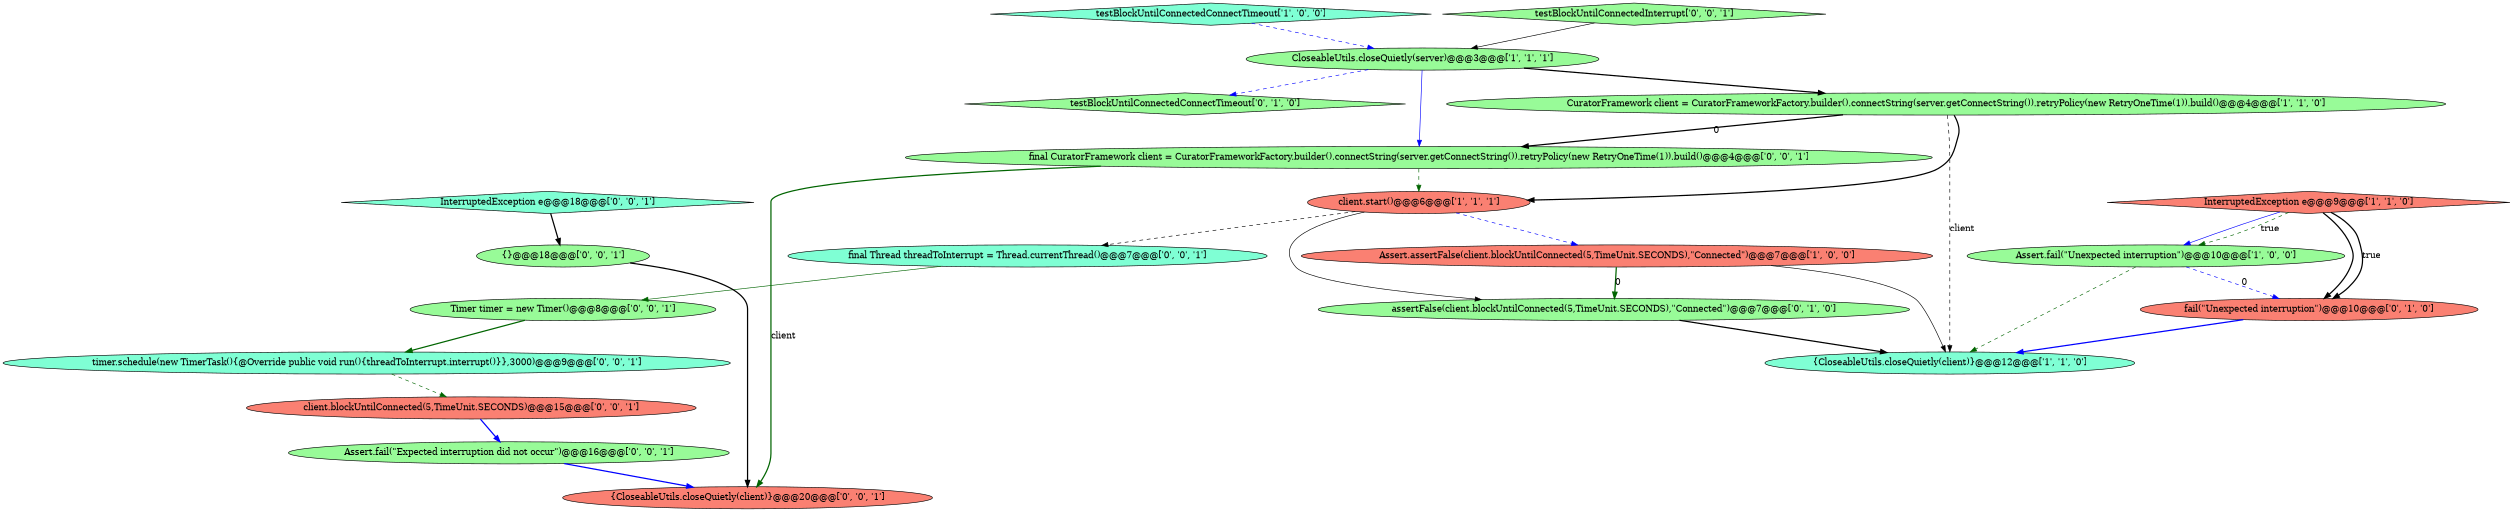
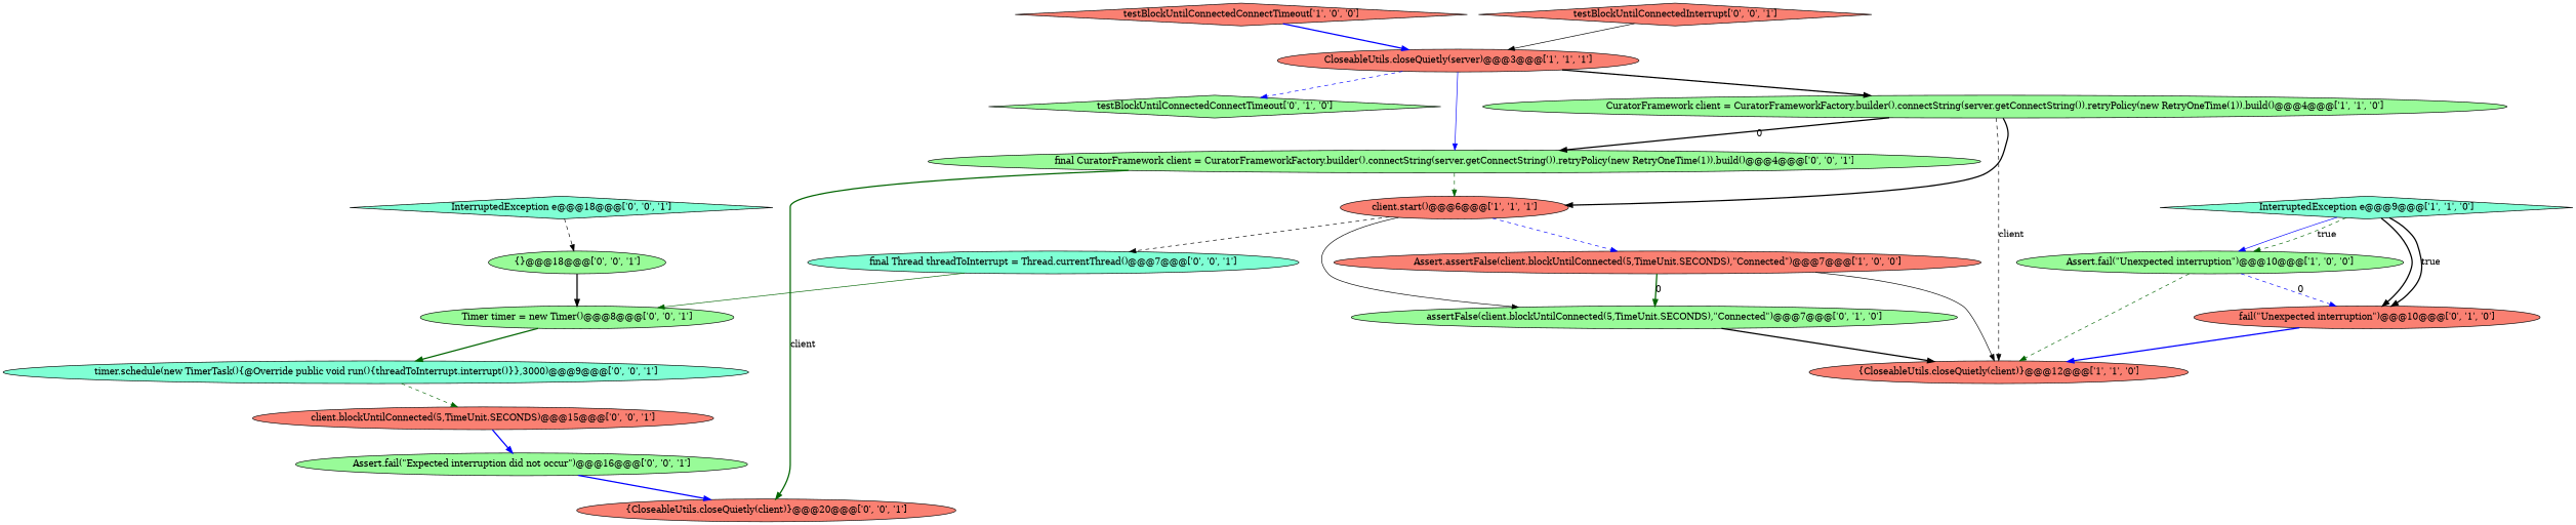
  digraph {
    node [fillcolor=palegreen shape=ellipse style=filled]
    edge [color=black style=bold]
    n1 [fillcolor=aquamarine label="timer.schedule(new TimerTask(){@Override public void run(){threadToInterrupt.interrupt()}},3000)@@@9@@@['0', '0', '1']"]
    n2 [fillcolor=salmon label="client.blockUntilConnected(5,TimeUnit.SECONDS)@@@15@@@['0', '0', '1']"]
    n3 [label="Assert.fail(\"Expected interruption did not occur\")@@@16@@@['0', '0', '1']"]
-   n4 [fillcolor=aquamarine label="testBlockUntilConnectedConnectTimeout['1', '0', '0']" shape=diamond]
-   n5 [label="CloseableUtils.closeQuietly(server)@@@3@@@['1', '1', '1']"]
+   n4 [fillcolor=salmon label="testBlockUntilConnectedConnectTimeout['1', '0', '0']" shape=diamond]
+   n5 [fillcolor=salmon label="CloseableUtils.closeQuietly(server)@@@3@@@['1', '1', '1']"]
    n6 [label="testBlockUntilConnectedConnectTimeout['0', '1', '0']" shape=diamond]
    n7 [label="final CuratorFramework client = CuratorFrameworkFactory.builder().connectString(server.getConnectString()).retryPolicy(new RetryOneTime(1)).build()@@@4@@@['0', '0', '1']"]
    n8 [label="CuratorFramework client = CuratorFrameworkFactory.builder().connectString(server.getConnectString()).retryPolicy(new RetryOneTime(1)).build()@@@4@@@['1', '1', '0']"]
    n9 [label="Assert.fail(\"Unexpected interruption\")@@@10@@@['1', '0', '0']"]
-   n10 [fillcolor=aquamarine label="{CloseableUtils.closeQuietly(client)}@@@12@@@['1', '1', '0']"]
+   n10 [fillcolor=salmon label="{CloseableUtils.closeQuietly(client)}@@@12@@@['1', '1', '0']"]
    n11 [fillcolor=salmon label="fail(\"Unexpected interruption\")@@@10@@@['0', '1', '0']"]
    n12 [fillcolor=aquamarine label="final Thread threadToInterrupt = Thread.currentThread()@@@7@@@['0', '0', '1']"]
    n13 [label="Timer timer = new Timer()@@@8@@@['0', '0', '1']"]
    n14 [fillcolor=salmon label="{CloseableUtils.closeQuietly(client)}@@@20@@@['0', '0', '1']"]
    n15 [fillcolor=salmon label="client.start()@@@6@@@['1', '1', '1']"]
    n16 [label="assertFalse(client.blockUntilConnected(5,TimeUnit.SECONDS),\"Connected\")@@@7@@@['0', '1', '0']"]
    n17 [fillcolor=salmon label="Assert.assertFalse(client.blockUntilConnected(5,TimeUnit.SECONDS),\"Connected\")@@@7@@@['1', '0', '0']"]
-   n18 [fillcolor=salmon label="InterruptedException e@@@9@@@['1', '1', '0']" shape=diamond]
+   n18 [fillcolor=aquamarine label="InterruptedException e@@@9@@@['1', '1', '0']" shape=diamond]
    n19 [fillcolor=aquamarine label="InterruptedException e@@@18@@@['0', '0', '1']" shape=diamond]
    n20 [label="{}@@@18@@@['0', '0', '1']"]
-   n21 [label="testBlockUntilConnectedInterrupt['0', '0', '1']" shape=diamond]
+   n21 [fillcolor=salmon label="testBlockUntilConnectedInterrupt['0', '0', '1']" shape=diamond]
    n1 -> n2 [color=darkgreen style=dashed]
    n2 -> n3 [color=blue]
    n3 -> n14 [color=blue]
-   n4 -> n5 [color=blue style=dashed]
+   n4 -> n5 [color=blue]
    n5 -> n6 [color=blue style=dashed]
    n5 -> n7 [color=blue style=solid]
    n5 -> n8
    n7 -> n14 [color=darkgreen label=client]
    n7 -> n15 [color=darkgreen style=dashed]
    n8 -> n7 [label=0]
    n8 -> n10 [label=client style=dashed]
    n8 -> n15
    n9 -> n10 [color=darkgreen style=dashed]
    n9 -> n11 [color=blue label=0 style=dashed]
    n11 -> n10 [color=blue]
    n12 -> n13 [color=darkgreen style=solid]
    n13 -> n1 [color=darkgreen]
    n15 -> n12 [style=dashed]
    n15 -> n16 [style=solid]
    n15 -> n17 [color=blue style=dashed]
    n16 -> n10
    n17 -> n10 [style=solid]
    n17 -> n16 [color=darkgreen label=0]
    n18 -> n9 [color=blue style=solid]
    n18 -> n9 [color=darkgreen label=true style=dashed]
    n18 -> n11
    n18 -> n11 [label=true]
-   n19 -> n20
-   n20 -> n14
+   n19 -> n20 [style=dashed]
+   n20 -> n13
    n21 -> n5 [style=solid]
  }
